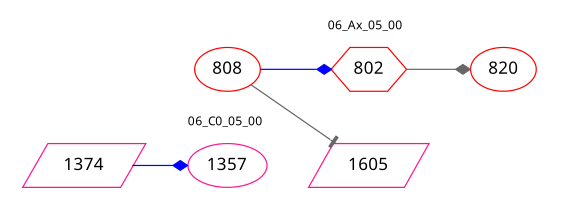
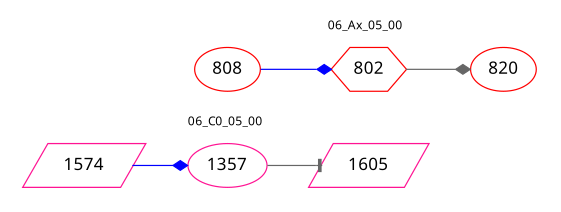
  digraph {
    fontname="Noto Sans"
    rankdir=LR
    node [color=red fontname="Noto Sans" shape=ellipse]
    edge [arrowhead=diamond color=blue fontname="Noto Sans"]
    n1 [label=808]
    n2 [label=802 shape=hexagon]
    n3 [label=820]
-   n4 [color=deeppink label=1374 shape=parallelogram]
+   n4 [color=deeppink label=1574 shape=parallelogram]
    n5 [color=deeppink label=1357]
    n6 [color=deeppink label=1605 shape=parallelogram]
    subgraph cluster_1 {
      color=white
      fontsize=10
      label="06_Ax_05_00"
      n1
      n2
      n3
    }
    subgraph cluster_2 {
      color=white
      fontsize=10
      label="06_C0_05_00"
      n4
      n5
      n6
    }
    n1 -> n2
    n2 -> n3 [color=gray40]
    n4 -> n5
-   n1 -> n6 [arrowhead=tee color=gray40]
+   n5 -> n6 [arrowhead=tee color=gray40]
  }
